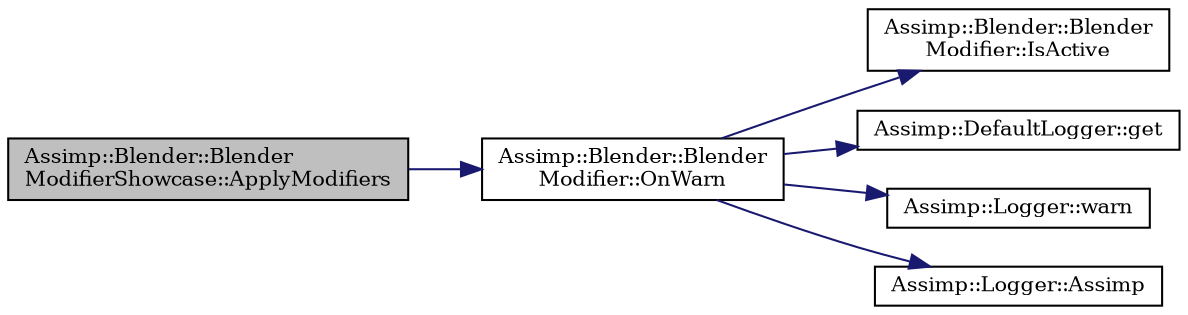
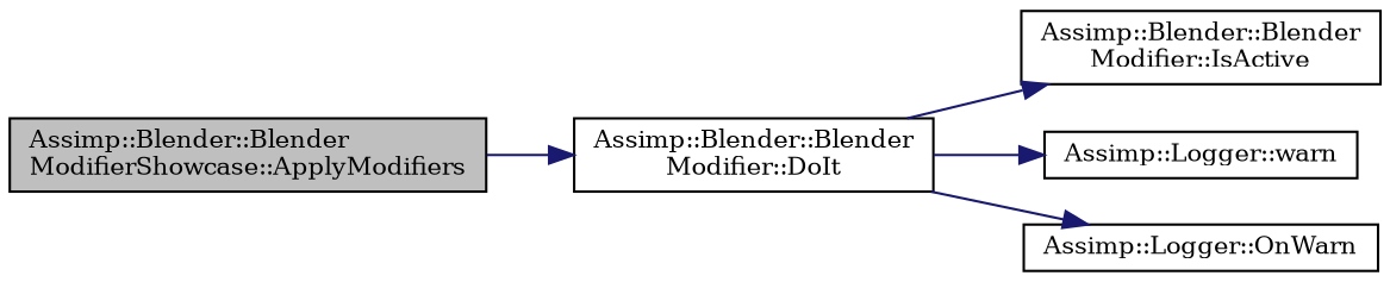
  digraph {
    fontname="DejaVu Serif"
    rankdir=LR
    node [color=black fillcolor=white fontname="DejaVu Serif" fontsize=10 shape=record style=filled]
    edge [color=midnightblue fontname="DejaVu Serif" fontsize=10 labelfontname=Helvetica labelfontsize=10 style=solid]
    n1 [fillcolor=grey75 fontcolor=black height=0.2 label="Assimp::Blender::Blender\lModifierShowcase::ApplyModifiers" width=0.4]
-   n2 [height=0.2 label="Assimp::Blender::Blender\lModifier::OnWarn" width=0.4]
+   n2 [height=0.2 label="Assimp::Blender::Blender\lModifier::DoIt" width=0.4]
    n3 [height=0.2 label="Assimp::Blender::Blender\lModifier::IsActive" width=0.4]
-   n4 [height=0.2 label="Assimp::DefaultLogger::get" width=0.4]
    n5 [height=0.2 label="Assimp::Logger::warn" width=0.4]
-   n6 [height=0.2 label="Assimp::Logger::Assimp" width=0.4]
+   n6 [height=0.2 label="Assimp::Logger::OnWarn" width=0.4]
    n1 -> n2
    n2 -> n3
-   n2 -> n4
    n2 -> n5
    n2 -> n6
  }
